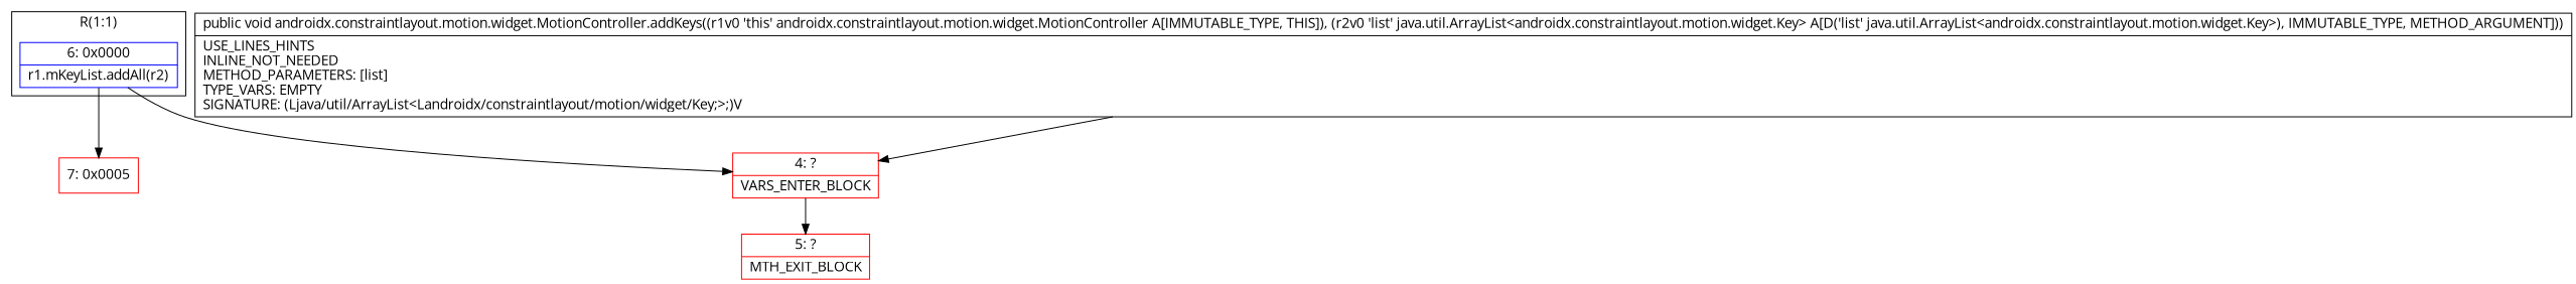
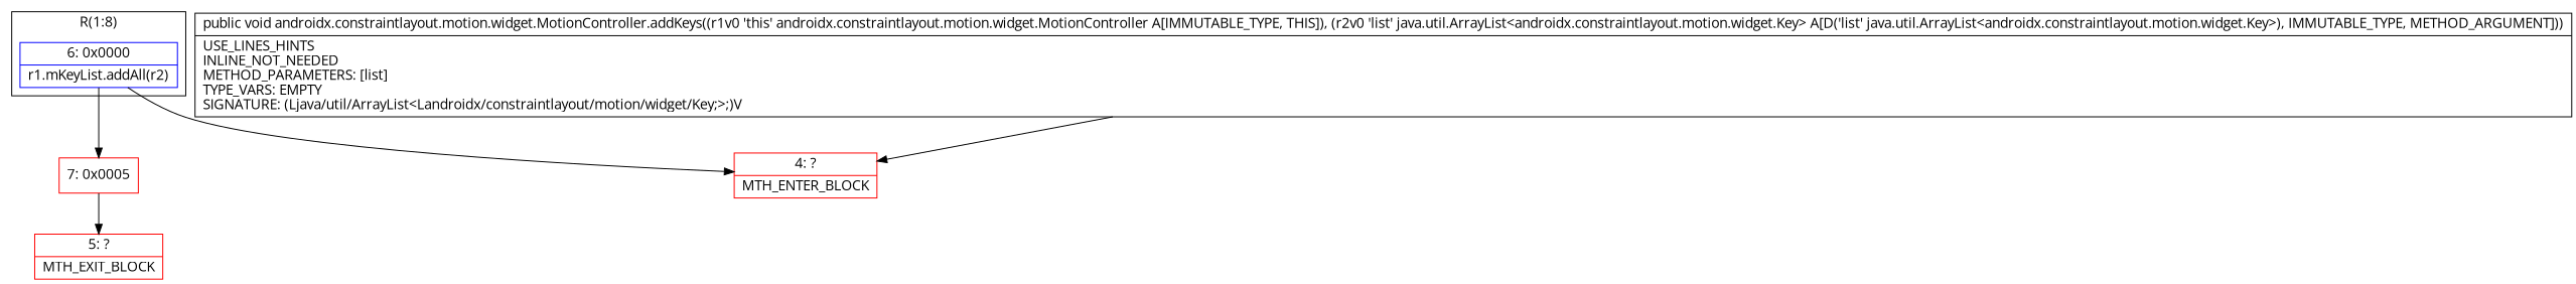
  digraph {
    fontname="Open Sans"
    node [color=red fontname="Open Sans" shape=record]
    edge [fontname="Open Sans"]
    n1 [color=blue label="{6\:\ 0x0000|r1.mKeyList.addAll(r2)\l}"]
    n2 [label="{7\:\ 0x0005}"]
-   n3 [label="{4\:\ ?|VARS_ENTER_BLOCK\l}"]
+   n3 [label="{4\:\ ?|MTH_ENTER_BLOCK\l}"]
    n4 [label="{5\:\ ?|MTH_EXIT_BLOCK\l}"]
    n5 [label="{public void androidx.constraintlayout.motion.widget.MotionController.addKeys((r1v0 'this' androidx.constraintlayout.motion.widget.MotionController A[IMMUTABLE_TYPE, THIS]), (r2v0 'list' java.util.ArrayList\<androidx.constraintlayout.motion.widget.Key\> A[D('list' java.util.ArrayList\<androidx.constraintlayout.motion.widget.Key\>), IMMUTABLE_TYPE, METHOD_ARGUMENT]))  | USE_LINES_HINTS\lINLINE_NOT_NEEDED\lMETHOD_PARAMETERS: [list]\lTYPE_VARS: EMPTY\lSIGNATURE: (Ljava\/util\/ArrayList\<Landroidx\/constraintlayout\/motion\/widget\/Key;\>;)V\l}" color=""]
    subgraph cluster_1 {
-     label="R(1:1)"
+     label="R(1:8)"
      n1
    }
    n1 -> n2
    n1 -> n3
-   n3 -> n4
+   n2 -> n4
    n5 -> n3
  }
